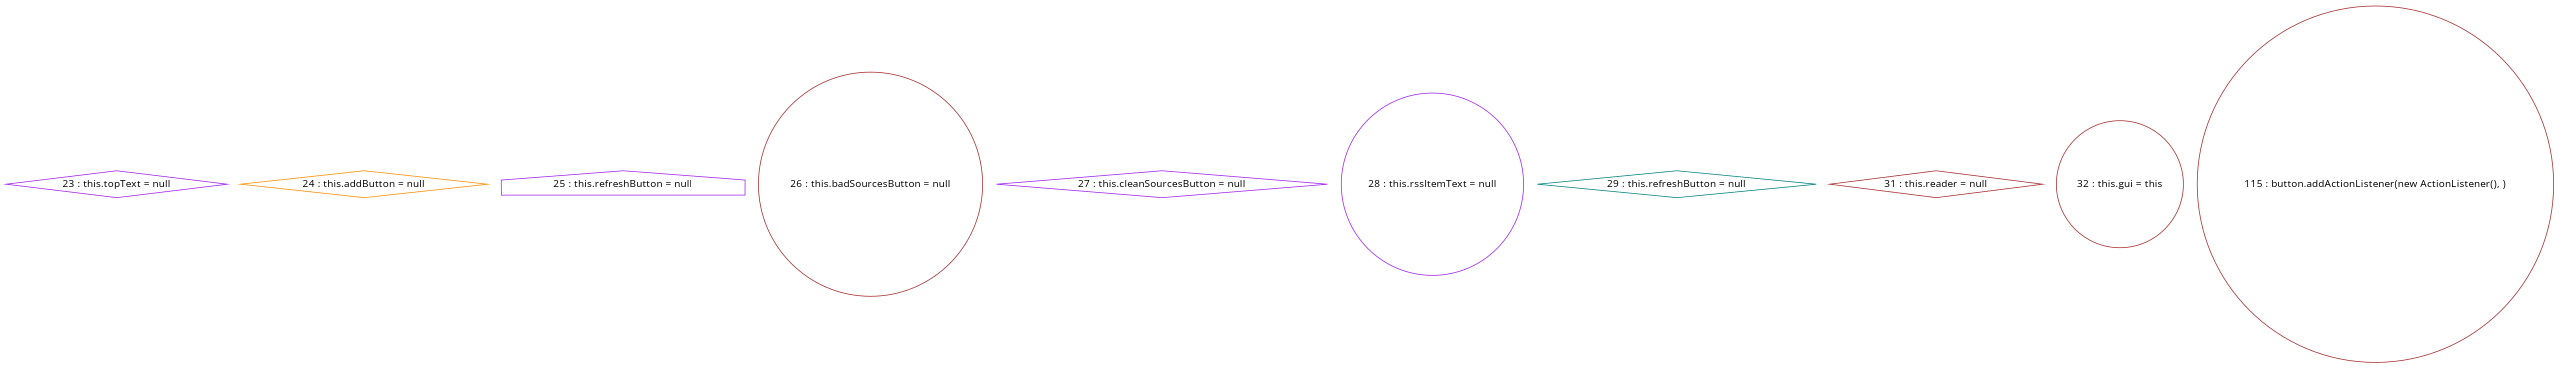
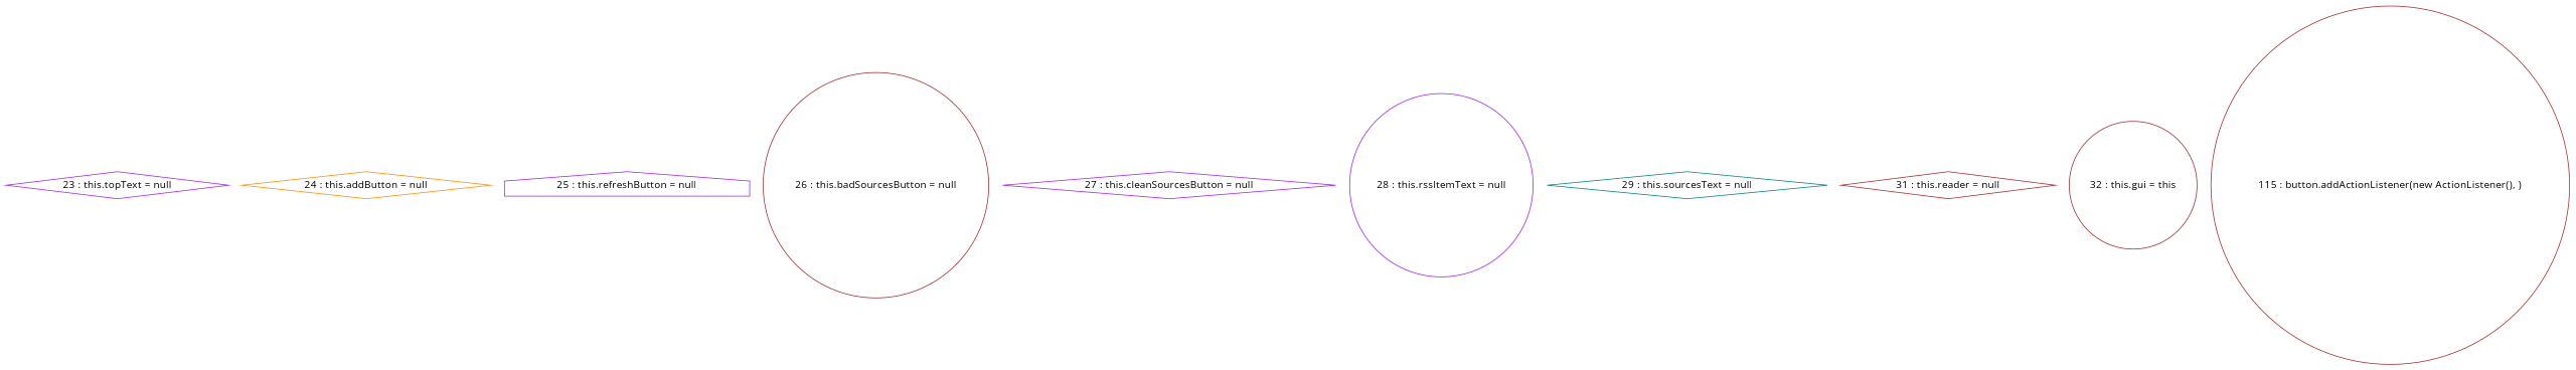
  digraph {
    fontname="Open Sans"
    node [color=purple shape=diamond fontname="Open Sans"]
    "23 : this.topText = null"
    "24 : this.addButton = null" [color=darkorange]
    "25 : this.refreshButton = null" [shape=house]
    "26 : this.badSourcesButton = null" [color=brown shape=circle]
    "27 : this.cleanSourcesButton = null"
    "28 : this.rssItemText = null" [shape=circle]
-   "29 : this.sourcesText = null" [color=teal label="29 : this.refreshButton = null"]
+   "29 : this.sourcesText = null" [color=teal]
    "31 : this.reader = null" [color=brown]
    "32 : this.gui = this" [color=brown shape=circle]
    "115 : button.addActionListener(new ActionListener(), )" [color=brown shape=circle]
  }
